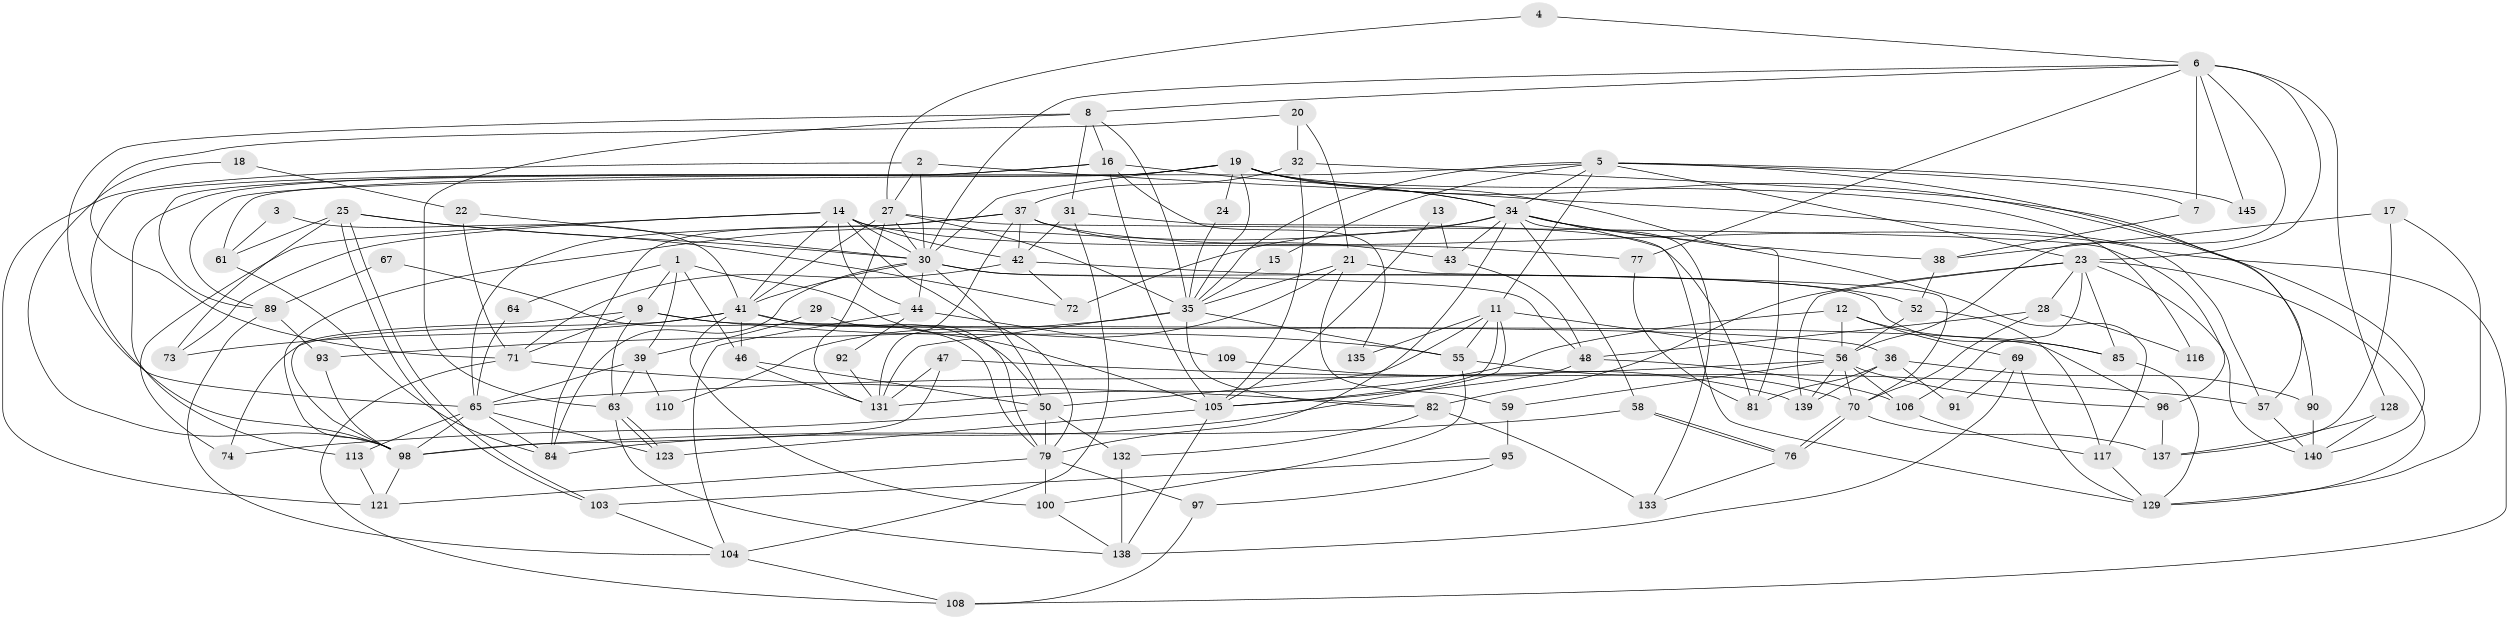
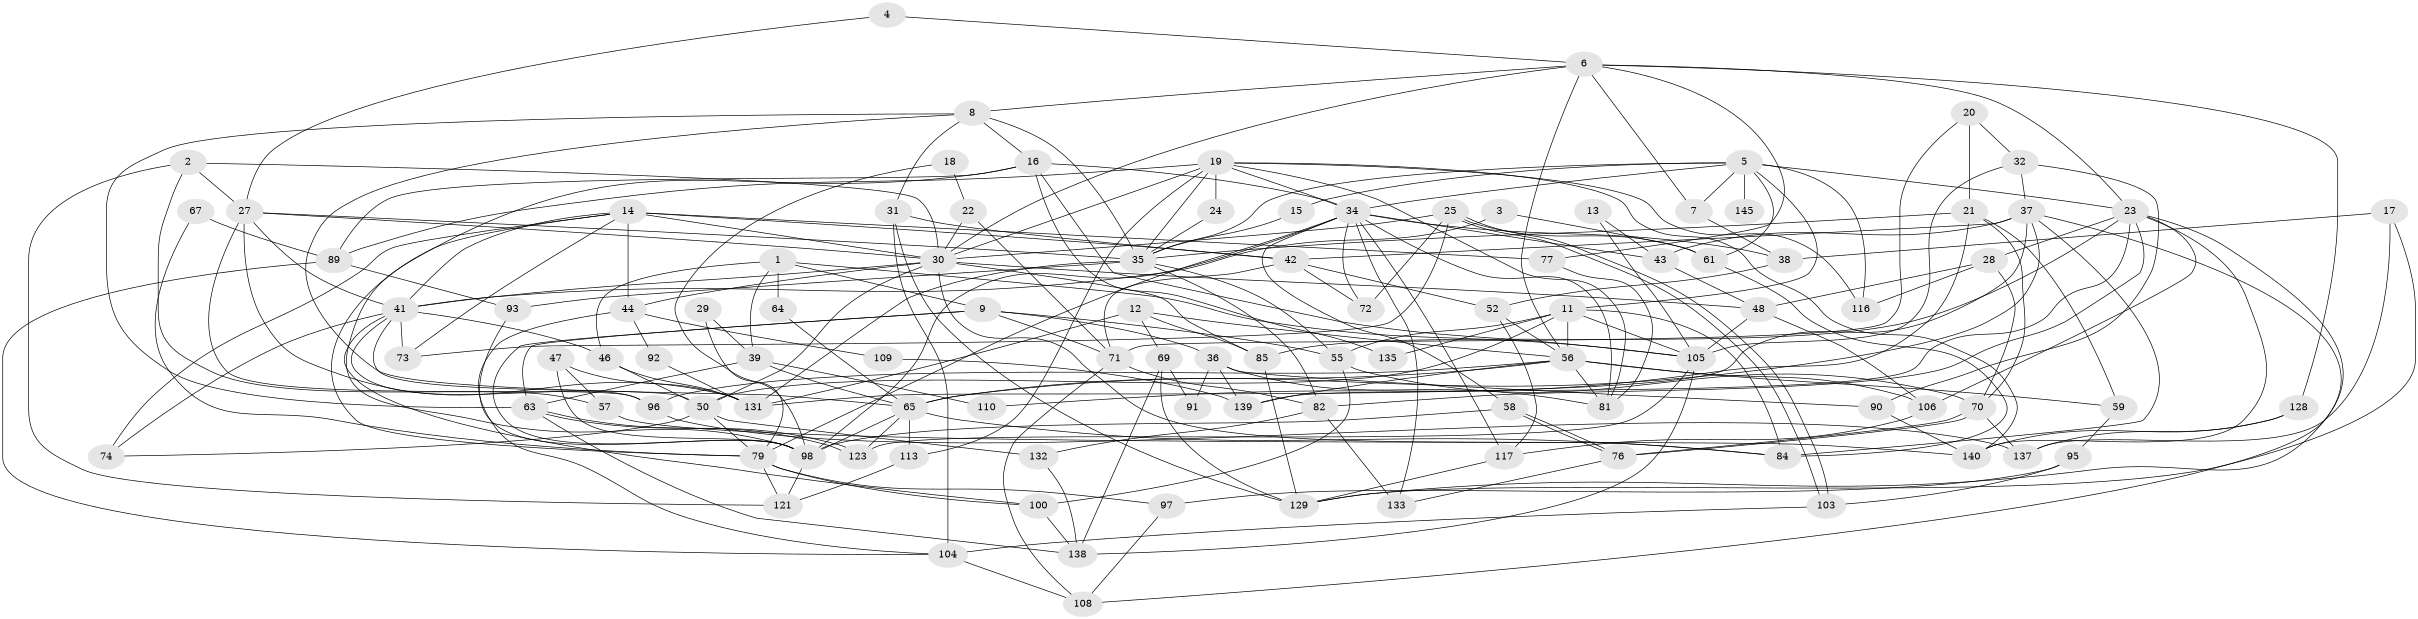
  graph {
    node [color=gray90 style=filled]
    9 [super="+126"]
    63
    36
    55
    71 [super="+146"]
    98 [super="+99"]
    1
    39
    46
    n10 [label=64]
    105 [super="+107"]
    65 [super="+75"]
    110
    50
    131 [super="+143"]
    123
    138
    27 [super="+64"]
    30 [super="+136+120+88"]
    41 [super="+80+45"]
    35 [super="+53+111"]
    96
    2
    57 [super="+144"]
    121
    84
    85
    44
    48
    140
    73
    74
    100
    3
    61
    6 [super="+127"]
    7
    23 [super="+26+78"]
    145
    8 [super="+134+10"]
    56 [super="+118"]
    77
    128
    4
    5 [super="+66"]
    11 [super="+33"]
    15
    34 [super="+51"]
    38 [super="+119"]
    135
    129
    28
    82 [super="+83"]
    106
    139
    43 [super="+115"]
    79 [super="+94+87"]
    81
    72
    58
    117
    133
    93 [super="+125"]
    16 [super="+142"]
    31 [super="+68"]
    59
    70 [super="+130"]
    137
    52
    89
    42
    104 [super="+124"]
    113
    90
    91
    108
    132
    12
    69
    13
    14 [super="+114+122"]
    92
    109
    97
    17
    18
    22
    19 [super="+49+101"]
    24
    116
    21 [super="+40"]
    20
    32
    37 [super="+62"]
    95
    76
    25
    103
    29
    47
    67
    9 -- 63
    9 -- 36
    9 -- 55
    9 -- 71
    9 -- 98
    63 -- 123
    63 -- 123
    63 -- 138
    36 -- 139
    36 -- 81
    36 -- 90
    36 -- 91
    55 -- 100
    55 -- 70
    71 -- 82
    71 -- 108
    98 -- 121
    1 -- 9
    1 -- 39
    1 -- 46
    1 -- n10
    1 -- 105
    39 -- 63
    39 -- 65
    39 -- 110
    46 -- 50
    46 -- 131
    n10 -- 65
    105 -- 123
    105 -- 138
    65 -- 98
    65 -- 123
    65 -- 84
    65 -- 113
    50 -- 74
    50 -- 79
    50 -- 132
    27 -- 131
    27 -- 30
    27 -- 41
    27 -- 35
    27 -- 96
    30 -- 50
    30 -- 41
    30 -- 84
    30 -- 85
    30 -- 44
    30 -- 48
    41 -- 46
    41 -- 50
    41 -- 96
    41 -- 73
    41 -- 74
    41 -- 100
    35 -- 55
    35 -- 131
    35 -- 82
    35 -- 93
    96 -- 137
    2 -- 27
    2 -- 30
    2 -- 57
    2 -- 121
    57 -- 140
    85 -- 129
    44 -- 104
    44 -- 92
    44 -- 109
    48 -- 105
    48 -- 106
    100 -- 138
    3 -- 41
    3 -- 61
    61 -- 84
    6 -- 30
    6 -- 7
    6 -- 23
-   6 -- 145
    6 -- 8
    6 -- 56
    6 -- 77
    6 -- 128
    7 -- 38
    23 -- 85
    23 -- 140
    23 -- 129
    23 -- 28
    23 -- 82
    23 -- 106
    23 -- 139
    8 -- 63
    8 -- 65
    8 -- 35
    8 -- 16
    8 -- 31
    56 -- 65
    56 -- 96
    56 -- 106
    56 -- 139
    56 -- 59
-   56 -- 70
+   56 -- 81
    77 -- 81
    128 -- 140
    128 -- 137
    4 -- 27
    4 -- 6
    5 -- 35
-   5 -- 57
+   5 -- 116
    5 -- 61
    5 -- 7
    5 -- 23
    5 -- 145
    5 -- 11
    5 -- 15
    5 -- 34
    11 -- 55
    11 -- 105
    11 -- 50
    11 -- 84
    11 -- 56
    11 -- 135
    15 -- 35
    34 -- 98
    34 -- 38
    34 -- 43
    34 -- 79
    34 -- 81
    34 -- 72
    34 -- 58
    34 -- 117
    34 -- 133
    38 -- 52
    28 -- 48
    28 -- 70
    28 -- 116
    82 -- 133 [weight=2]
    82 -- 132
    106 -- 117
    43 -- 48
    79 -- 121
    79 -- 100 [weight=2]
    79 -- 97
    58 -- 98
    58 -- 76
    58 -- 76
    117 -- 129
    93 -- 98
    16 -- 98
    16 -- 105
    16 -- 34
    16 -- 135
    16 -- 89
    31 -- 129
    31 -- 42
    31 -- 104
    59 -- 95
    70 -- 137
    70 -- 76 [weight=2]
    70 -- 76
    52 -- 56
    52 -- 117
    89 -- 93
    89 -- 104
    42 -- 71
    42 -- 72
    42 -- 52
    104 -- 108
    113 -- 121
    90 -- 140
    132 -- 138
    12 -- 131
    12 -- 85
    12 -- 56
    12 -- 69
    69 -- 138
    69 -- 129
    69 -- 91
    13 -- 105
    13 -- 43
    14 -- 30 [weight=2]
    14 -- 41
    14 -- 44
    14 -- 73
    14 -- 74
    14 -- 77
    14 -- 79
    14 -- 42
    92 -- 131
    109 -- 139
    97 -- 108
    17 -- 38
    17 -- 129
    17 -- 137
    18 -- 98
    18 -- 22
    22 -- 71
    22 -- 30
    19 -- 30
    19 -- 35
    19 -- 140
    19 -- 34
    19 -- 81
    19 -- 89
    19 -- 113
    19 -- 24 [weight=2]
    19 -- 116
    24 -- 35
    21 -- 110
    21 -- 35
    21 -- 59
    21 -- 70
    20 -- 71
    20 -- 21
    20 -- 32
    32 -- 105
    32 -- 90
    32 -- 37
    37 -- 65
    37 -- 131
    37 -- 84
    37 -- 43
    37 -- 42
    37 -- 108
    95 -- 97
    95 -- 103
    76 -- 133
    25 -- 30
    25 -- 73
    25 -- 61
    25 -- 72
    25 -- 103
    25 -- 103
    103 -- 104
    29 -- 39
    29 -- 79
    47 -- 98
    47 -- 131
    47 -- 57
    67 -- 79
    67 -- 89
  }
